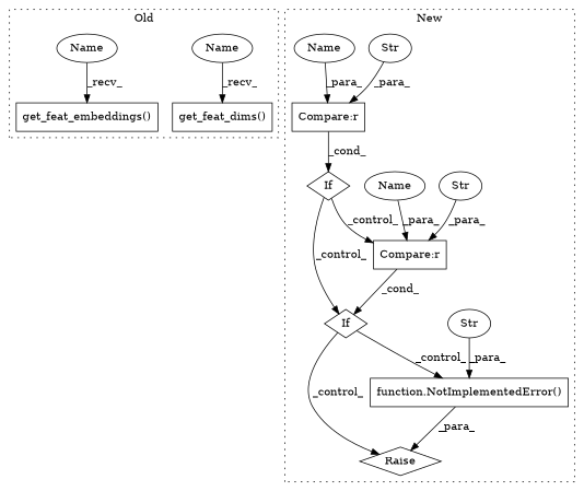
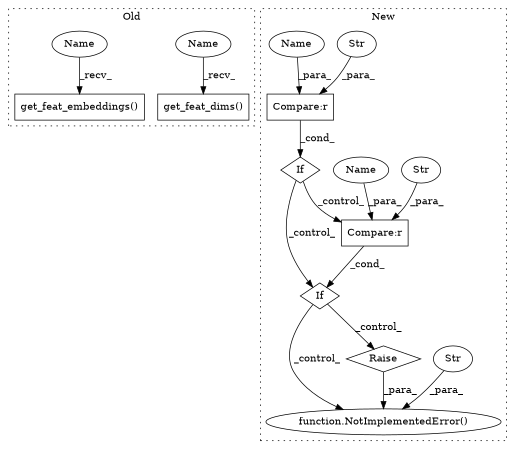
  digraph {
    node [a=87 l=4 s=2458 shape=ellipse]
    n1 [a=75 l=20 label="get_feat_dims()" s=2093 shape=box]
    n2 [a=75 l=26 label="get_feat_embeddings()" s=2122 shape=box]
    n3 [label=Name s=2093]
    n4 [label=Name s=2122]
    n5 [a=96 l=0 label=If shape=diamond]
-   n6 [a=75 l="20,1" label="function.NotImplementedError()" s="2564,2625" shape=box]
+   n6 [a=75 l="20,1" label="function.NotImplementedError()" s="2564,2625"]
    n7 [a=96 l=3 label=If s=2379 shape=diamond]
    n8 [a=66 l=41 label=Str s=2584]
    n9 [a=40 l=22 label="Compare:r" shape=box]
    n10 [a=40 l=23 label="Compare:r" s=2382 shape=box]
    n11 [a=66 label=Str s=2476]
    n12 [a=66 l=5 label=Str s=2400]
    n13 [a=91 l=6 label=Raise s=2558 shape=diamond]
    n14 [l=14 label=Name]
    n15 [l=14 label=Name s=2382]
    subgraph cluster_1 {
      label=Old
      style=dotted
      n1
      n2
      n3
      n4
    }
    subgraph cluster_2 {
      label=New
      style=dotted
      n5
      n6
      n7
      n8
      n9
      n10
      n11
      n12
      n13
      n14
      n15
    }
    n3 -> n1 [label=_recv_]
    n4 -> n2 [label=_recv_]
    n5 -> n6 [label=_control_]
    n5 -> n13 [label=_control_]
-   n6 -> n13 [label=_para_]
+   n13 -> n6 [label=_para_]
    n7 -> n5 [label=_control_]
    n7 -> n9 [label=_control_]
    n8 -> n6 [label=_para_]
    n9 -> n5 [label=_cond_]
    n10 -> n7 [label=_cond_]
    n11 -> n9 [label=_para_]
    n12 -> n10 [label=_para_]
    n14 -> n9 [label=_para_]
    n15 -> n10 [label=_para_]
  }
